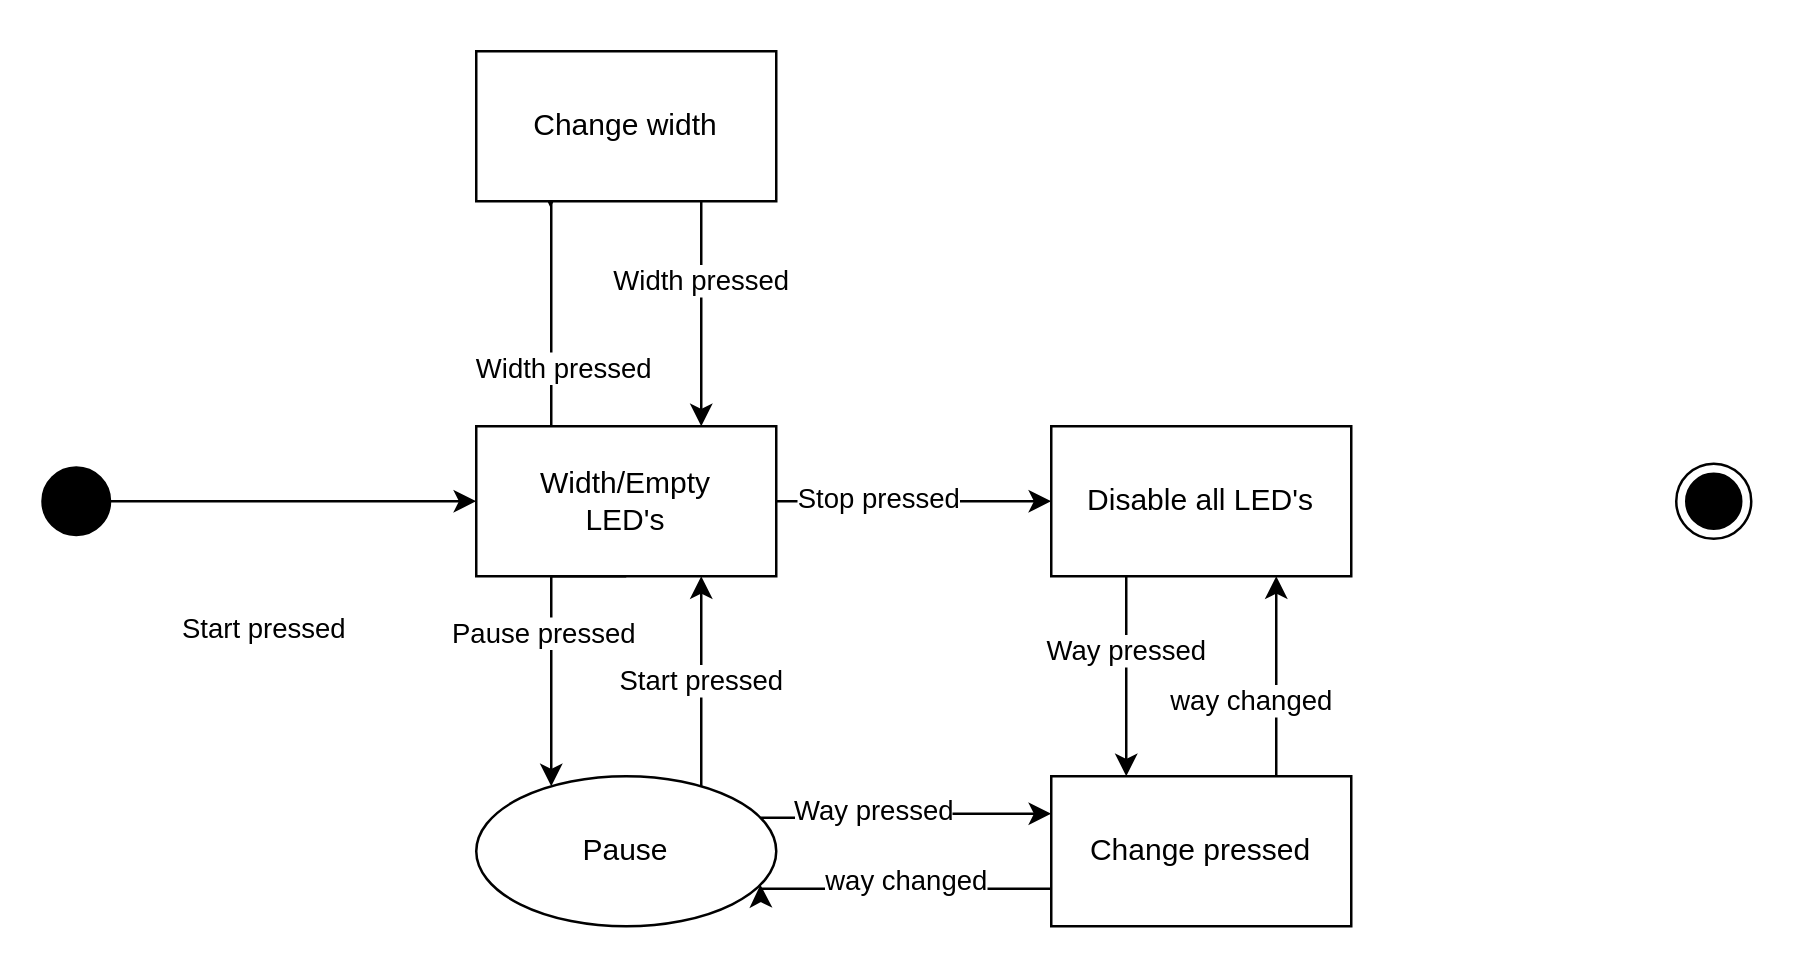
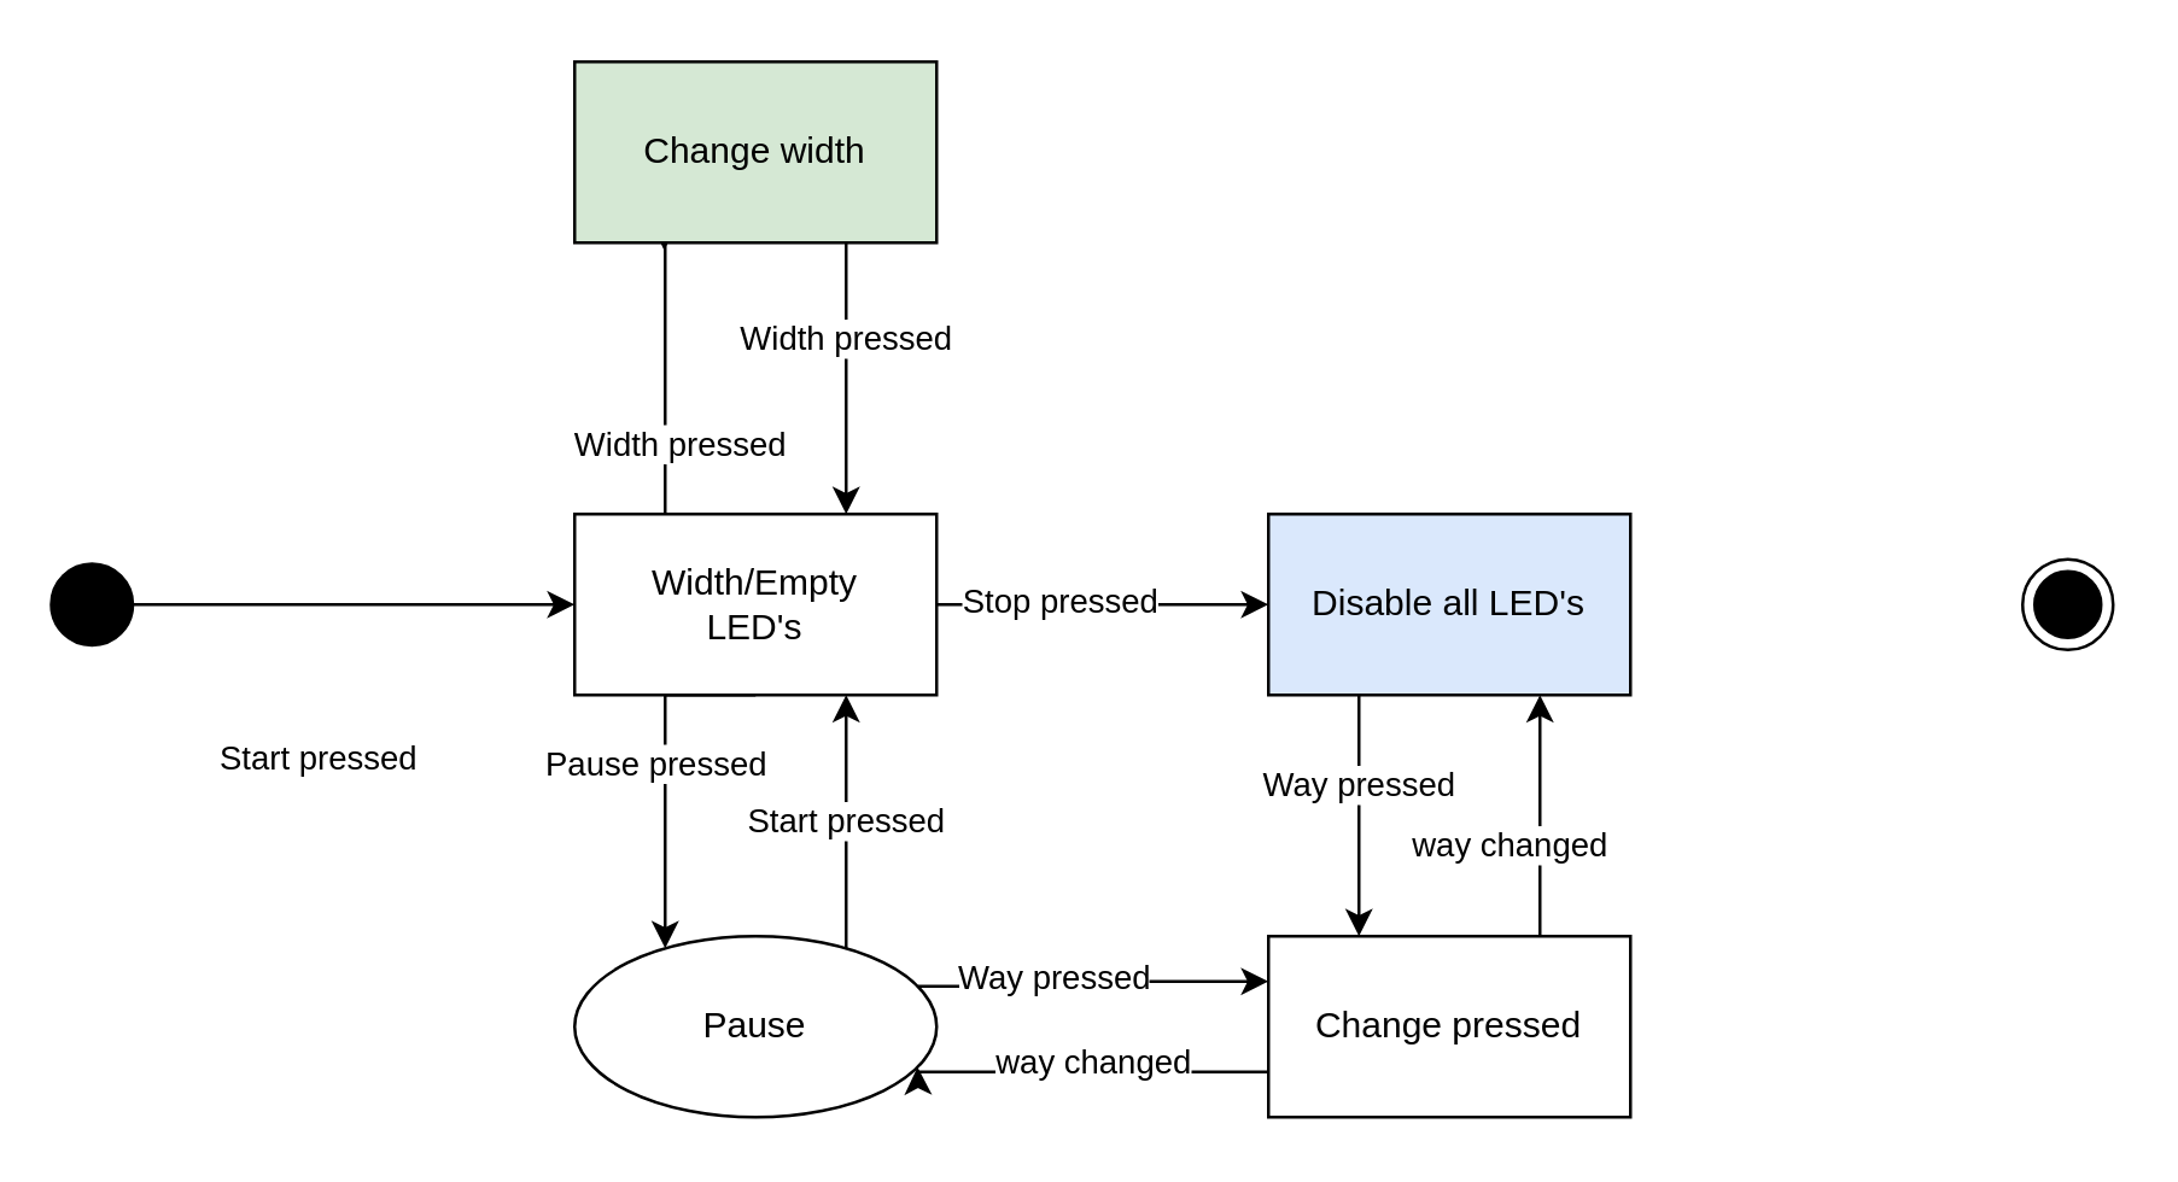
  <mxCell id="0" />
  <mxCell id="1" parent="0" />
  <mxCell id="2" style="edgeStyle=orthogonalEdgeStyle;rounded=0;orthogonalLoop=1;jettySize=auto;html=1;exitX=1;exitY=0.5;exitDx=0;exitDy=0;" edge="1" parent="1" source="9"><mxGeometry relative="1" as="geometry"><mxPoint x="420" y="200" as="targetPoint" /></mxGeometry></mxCell>
  <mxCell id="3" value="Text" style="edgeLabel;html=1;align=center;verticalAlign=middle;resizable=0;points=[];" vertex="1" connectable="0" parent="2"><mxGeometry x="-0.29" y="-1" relative="1" as="geometry"><mxPoint as="offset" /></mxGeometry></mxCell>
  <mxCell id="4" value="Stop pressed" style="edgeLabel;html=1;align=center;verticalAlign=middle;resizable=0;points=[];" vertex="1" connectable="0" parent="2"><mxGeometry x="-0.27" y="2" relative="1" as="geometry"><mxPoint as="offset" /></mxGeometry></mxCell>
  <mxCell id="5" style="edgeStyle=orthogonalEdgeStyle;rounded=0;orthogonalLoop=1;jettySize=auto;html=1;exitX=0.5;exitY=1;exitDx=0;exitDy=0;" edge="1" parent="1" source="9" target="19"><mxGeometry relative="1" as="geometry"><Array as="points"><mxPoint x="220" y="230" /></Array></mxGeometry></mxCell>
  <mxCell id="6" value="Pause pressed" style="edgeLabel;html=1;align=center;verticalAlign=middle;resizable=0;points=[];" vertex="1" connectable="0" parent="5"><mxGeometry x="-0.3" y="-4" relative="1" as="geometry"><mxPoint y="12" as="offset" /></mxGeometry></mxCell>
  <mxCell id="7" style="edgeStyle=orthogonalEdgeStyle;rounded=0;orthogonalLoop=1;jettySize=auto;html=1;exitX=0.75;exitY=0;exitDx=0;exitDy=0;entryX=0.247;entryY=1.041;entryDx=0;entryDy=0;entryPerimeter=0;" edge="1" parent="1" source="9" target="26"><mxGeometry relative="1" as="geometry"><Array as="points"><mxPoint x="220" y="170" /><mxPoint x="220" y="70" /><mxPoint x="220" y="70" /></Array></mxGeometry></mxCell>
  <mxCell id="8" value="Width pressed" style="edgeLabel;html=1;align=center;verticalAlign=middle;resizable=0;points=[];" vertex="1" connectable="0" parent="7"><mxGeometry x="-0.031" y="-4" relative="1" as="geometry"><mxPoint as="offset" /></mxGeometry></mxCell>
  <mxCell id="9" value="Width/Empty&lt;br&gt;LED's" style="rounded=0;whiteSpace=wrap;html=1;" vertex="1" parent="1"><mxGeometry x="190" y="170" width="120" height="60" as="geometry" /></mxCell>
  <mxCell id="10" value="" style="ellipse;html=1;shape=endState;fillColor=#000000;" vertex="1" parent="1"><mxGeometry x="670" y="185" width="30" height="30" as="geometry" /></mxCell>
  <mxCell id="11" style="edgeStyle=orthogonalEdgeStyle;rounded=0;orthogonalLoop=1;jettySize=auto;html=1;exitX=1;exitY=0.5;exitDx=0;exitDy=0;entryX=0;entryY=0.5;entryDx=0;entryDy=0;" edge="1" parent="1" source="13" target="9"><mxGeometry relative="1" as="geometry" /></mxCell>
  <mxCell id="12" value="Start pressed" style="edgeLabel;html=1;align=center;verticalAlign=middle;resizable=0;points=[];" vertex="1" connectable="0" parent="11"><mxGeometry x="-0.142" y="-1" relative="1" as="geometry"><mxPoint y="49" as="offset" /></mxGeometry></mxCell>
  <mxCell id="13" value="" style="ellipse;shape=doubleEllipse;whiteSpace=wrap;html=1;aspect=fixed;strokeWidth=8;fillColor=#000000;" vertex="1" parent="1"><mxGeometry x="20" y="190" width="20" height="20" as="geometry" /></mxCell>
  <mxCell id="14" value="Way pressed" style="edgeStyle=orthogonalEdgeStyle;rounded=0;orthogonalLoop=1;jettySize=auto;html=1;exitX=0.25;exitY=1;exitDx=0;exitDy=0;entryX=0.25;entryY=0;entryDx=0;entryDy=0;" edge="1" parent="1" source="15" target="23"><mxGeometry x="-0.25" relative="1" as="geometry"><Array as="points"><mxPoint x="450" y="250" /><mxPoint x="450" y="250" /></Array><mxPoint as="offset" /></mxGeometry></mxCell>
- <mxCell id="15" value="Disable all LED's" style="rounded=0;whiteSpace=wrap;html=1;" vertex="1" parent="1"><mxGeometry x="420" y="170" width="120" height="60" as="geometry" /></mxCell>
+ <mxCell id="15" value="Disable all LED's" style="rounded=0;whiteSpace=wrap;html=1;fillColor=#dae8fc;" vertex="1" parent="1"><mxGeometry x="420" y="170" width="120" height="60" as="geometry" /></mxCell>
  <mxCell id="16" value="Start pressed" style="edgeStyle=orthogonalEdgeStyle;rounded=0;orthogonalLoop=1;jettySize=auto;html=1;entryX=0.75;entryY=1;entryDx=0;entryDy=0;" edge="1" parent="1" source="19" target="9"><mxGeometry relative="1" as="geometry"><Array as="points"><mxPoint x="280" y="270" /><mxPoint x="280" y="270" /></Array></mxGeometry></mxCell>
  <mxCell id="17" style="edgeStyle=orthogonalEdgeStyle;rounded=0;orthogonalLoop=1;jettySize=auto;html=1;exitX=1;exitY=0.25;exitDx=0;exitDy=0;entryX=0;entryY=0.25;entryDx=0;entryDy=0;" edge="1" parent="1" source="19" target="23"><mxGeometry relative="1" as="geometry" /></mxCell>
  <mxCell id="18" value="Way pressed" style="edgeLabel;html=1;align=center;verticalAlign=middle;resizable=0;points=[];" vertex="1" connectable="0" parent="17"><mxGeometry x="-0.239" y="3" relative="1" as="geometry"><mxPoint as="offset" /></mxGeometry></mxCell>
  <mxCell id="19" value="Pause" style="ellipse;whiteSpace=wrap;html=1;" vertex="1" parent="1"><mxGeometry x="190" y="310" width="120" height="60" as="geometry" /></mxCell>
  <mxCell id="20" value="way changed" style="edgeStyle=orthogonalEdgeStyle;rounded=0;orthogonalLoop=1;jettySize=auto;html=1;exitX=0.75;exitY=0;exitDx=0;exitDy=0;entryX=0.75;entryY=1;entryDx=0;entryDy=0;" edge="1" parent="1" source="23" target="15"><mxGeometry x="-0.25" y="10" relative="1" as="geometry"><Array as="points"><mxPoint x="510" y="280" /><mxPoint x="510" y="280" /></Array><mxPoint as="offset" /></mxGeometry></mxCell>
  <mxCell id="21" style="edgeStyle=orthogonalEdgeStyle;rounded=0;orthogonalLoop=1;jettySize=auto;html=1;entryX=1;entryY=0.75;entryDx=0;entryDy=0;" edge="1" parent="1" source="23" target="19"><mxGeometry relative="1" as="geometry"><Array as="points"><mxPoint x="390" y="355" /><mxPoint x="390" y="355" /></Array></mxGeometry></mxCell>
  <mxCell id="22" value="way changed" style="edgeLabel;html=1;align=center;verticalAlign=middle;resizable=0;points=[];" vertex="1" connectable="0" parent="21"><mxGeometry x="0.209" y="-4" relative="1" as="geometry"><mxPoint x="12" as="offset" /></mxGeometry></mxCell>
  <mxCell id="23" value="Change pressed" style="rounded=0;whiteSpace=wrap;html=1;" vertex="1" parent="1"><mxGeometry x="420" y="310" width="120" height="60" as="geometry" /></mxCell>
  <mxCell id="24" style="edgeStyle=orthogonalEdgeStyle;rounded=0;orthogonalLoop=1;jettySize=auto;html=1;entryX=0.75;entryY=0;entryDx=0;entryDy=0;" edge="1" parent="1" source="26" target="9"><mxGeometry relative="1" as="geometry"><Array as="points"><mxPoint x="280" y="100" /><mxPoint x="280" y="100" /></Array></mxGeometry></mxCell>
  <mxCell id="25" value="Width pressed" style="edgeLabel;html=1;align=center;verticalAlign=middle;resizable=0;points=[];" vertex="1" connectable="0" parent="24"><mxGeometry x="-0.3" y="-1" relative="1" as="geometry"><mxPoint as="offset" /></mxGeometry></mxCell>
- <mxCell id="26" value="&lt;span style=&quot;font-weight: normal&quot;&gt;Change width&lt;/span&gt;" style="rounded=0;whiteSpace=wrap;html=1;fontStyle=1" vertex="1" parent="1"><mxGeometry x="190" y="20" width="120" height="60" as="geometry" /></mxCell>
+ <mxCell id="26" value="&lt;span style=&quot;font-weight: normal&quot;&gt;Change width&lt;/span&gt;" style="rounded=0;whiteSpace=wrap;html=1;fontStyle=1;fillColor=#d5e8d4;" vertex="1" parent="1"><mxGeometry x="190" y="20" width="120" height="60" as="geometry" /></mxCell>
